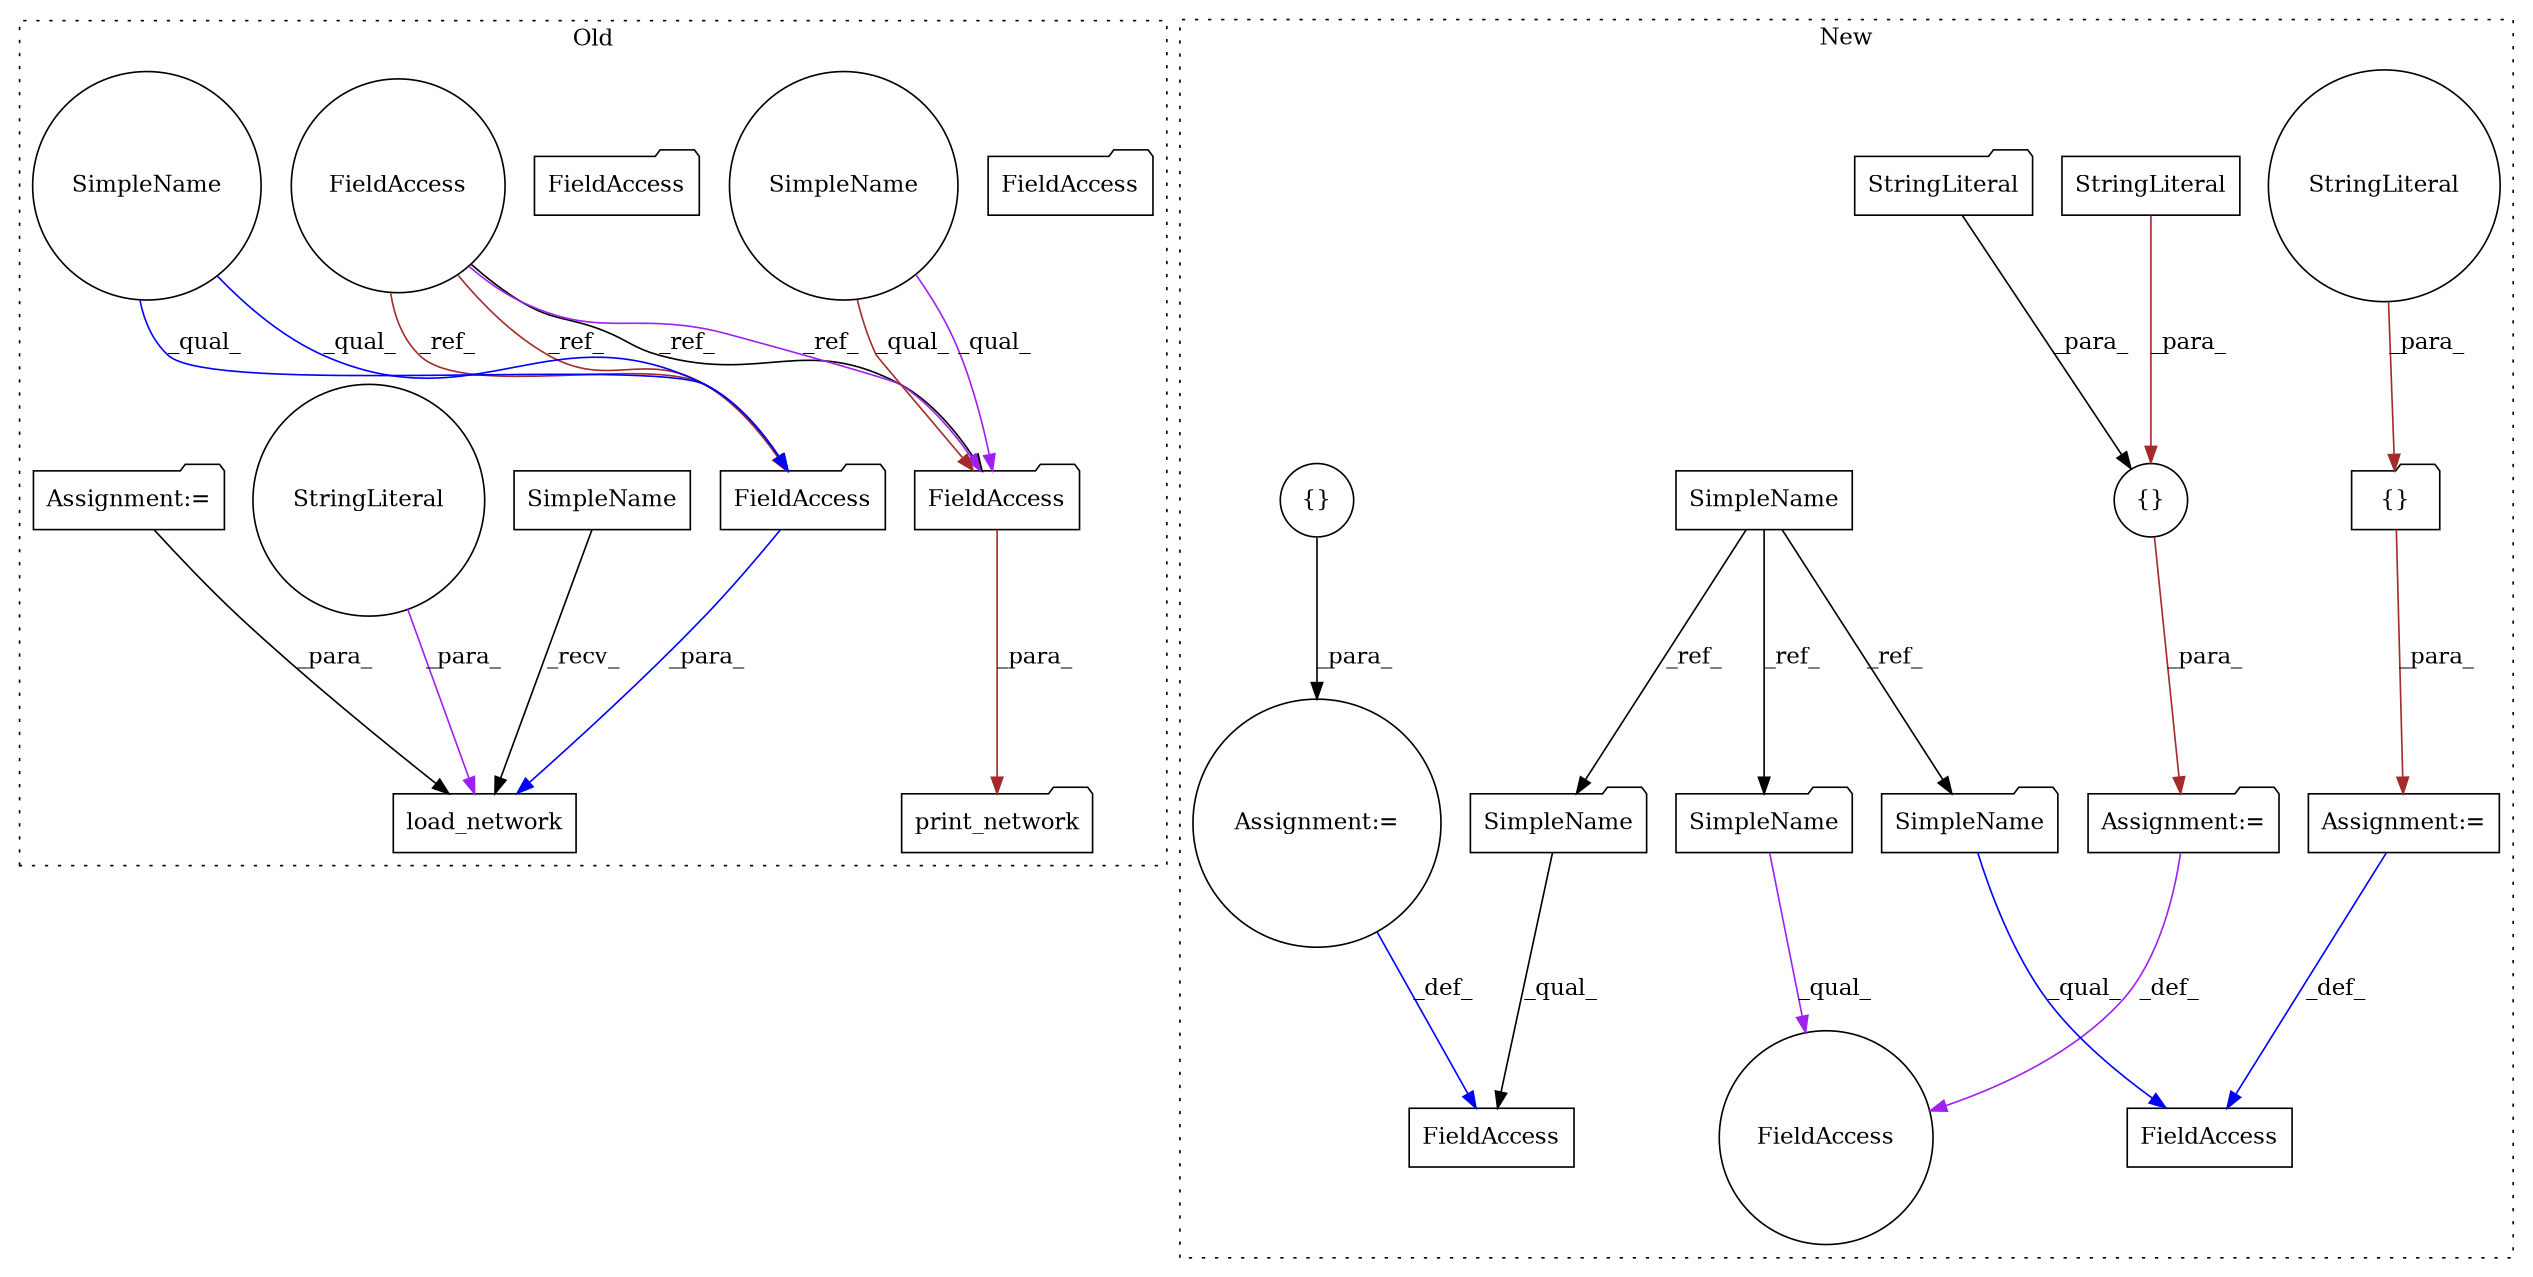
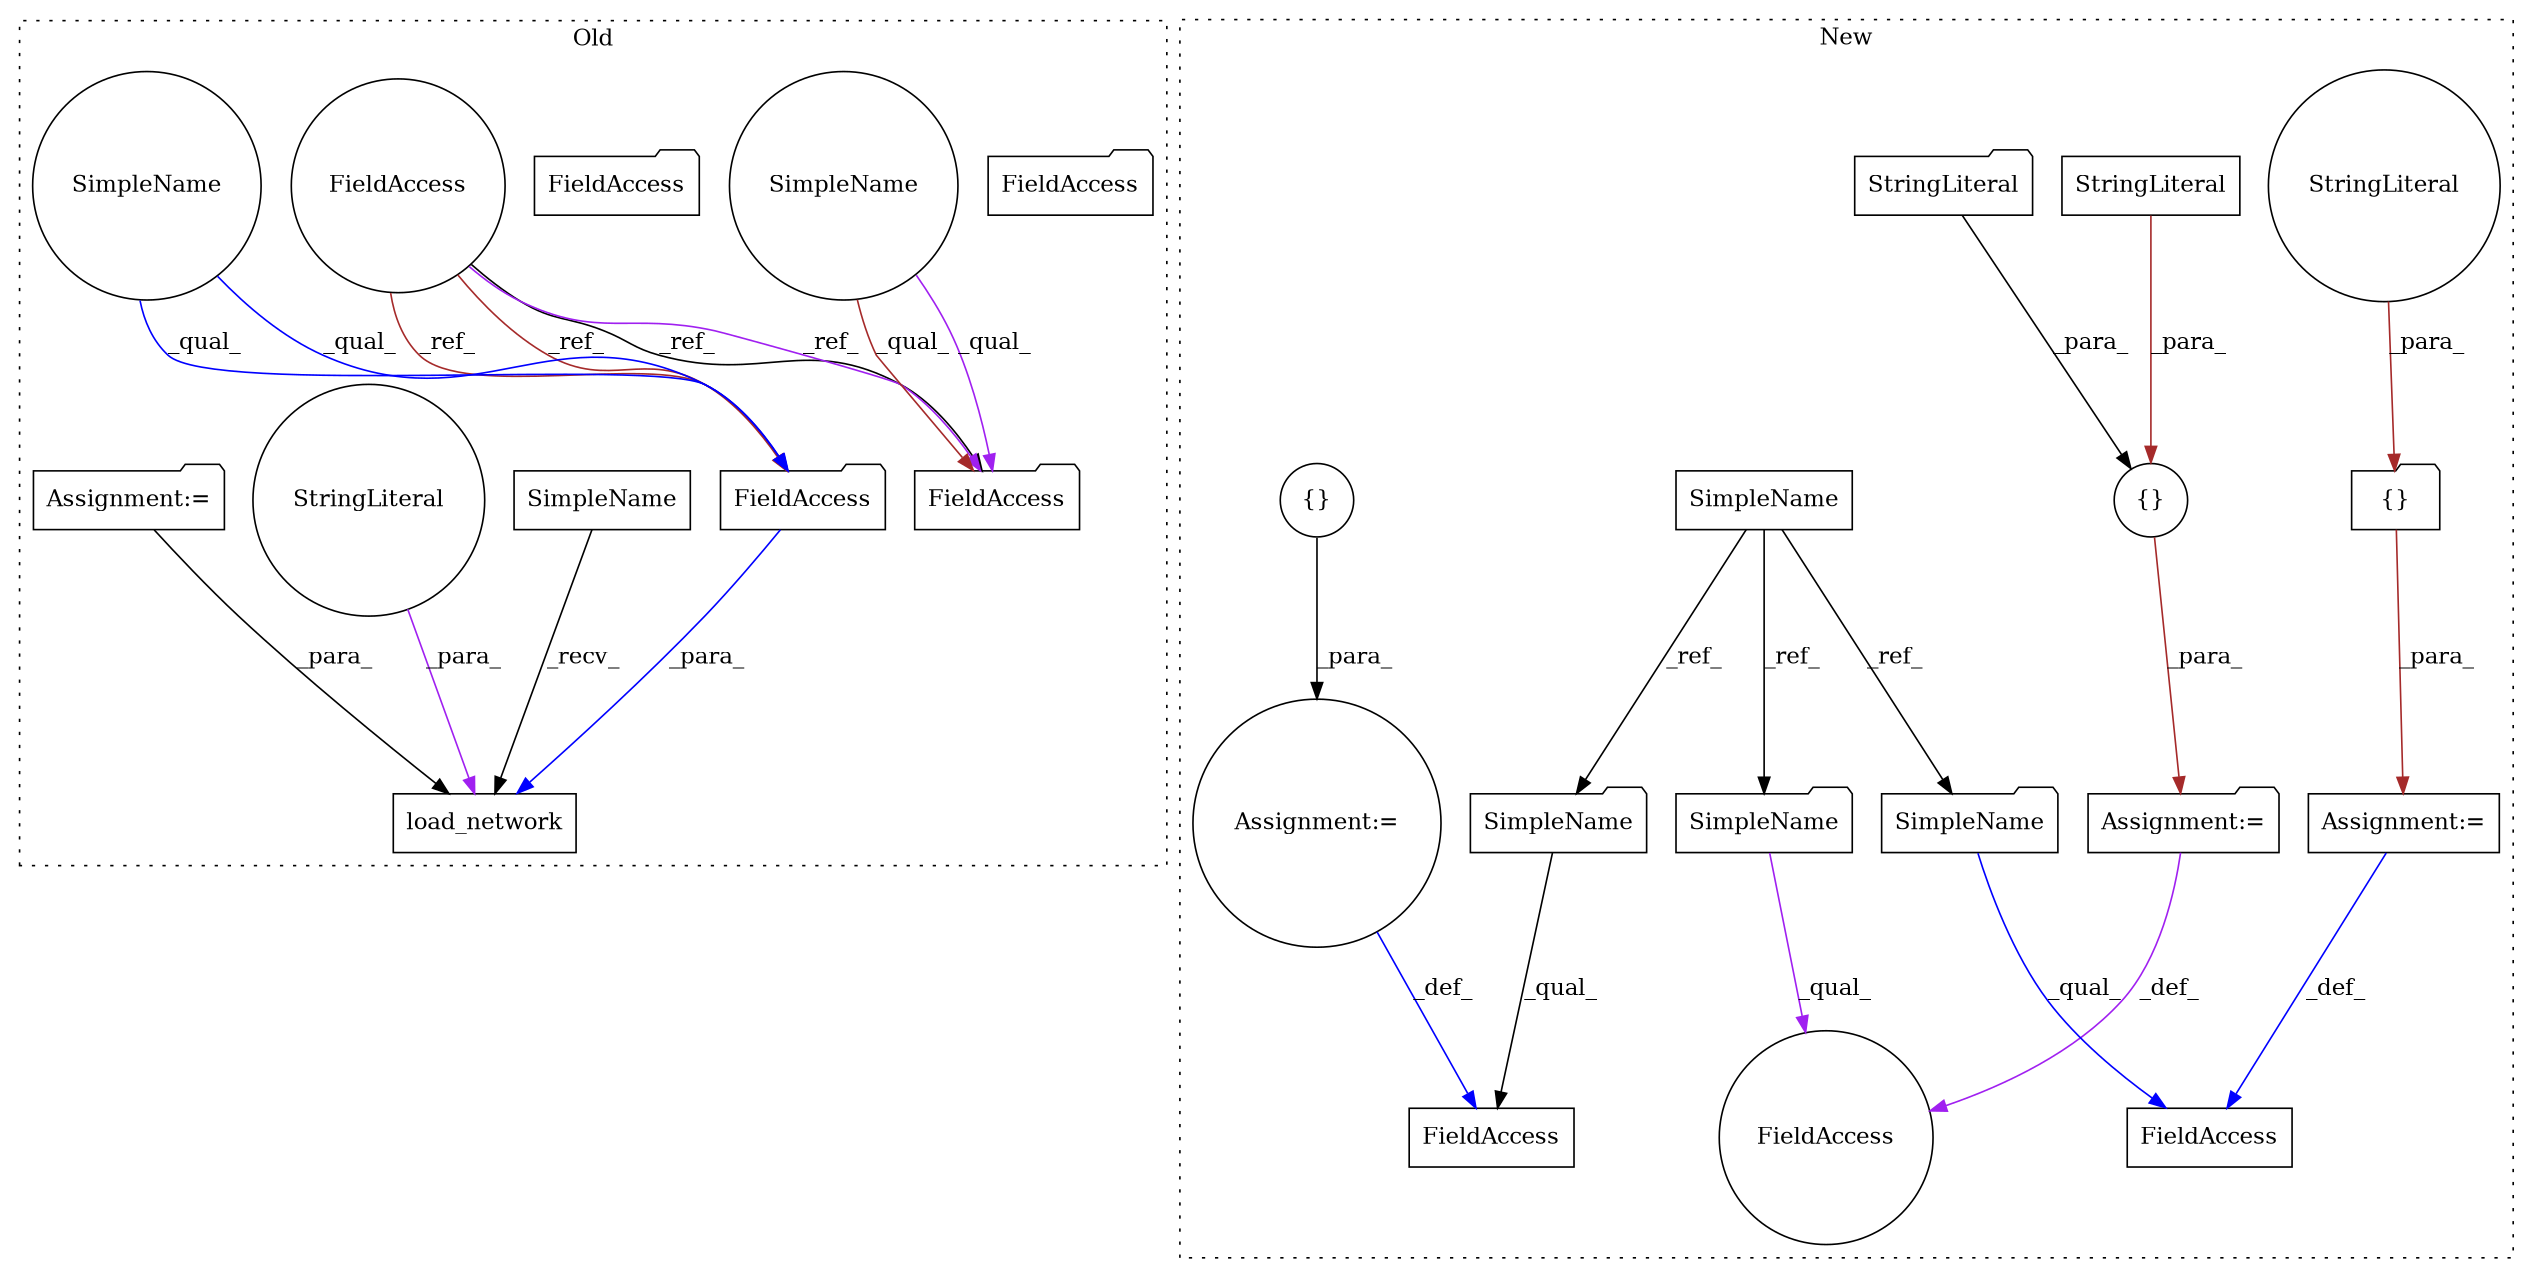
  digraph {
    node [a=22 l=4 s=1305 shape=folder]
    edge [color=black]
    n1 [a=32 l="13,1" label=load_network s="1292,1334" shape=box]
    n2 [l=11 label=FieldAccess]
    n3 [a=45 l=5 label=StringLiteral s=1317 shape=circle]
    n4 [l=11 label=FieldAccess s=654 shape=circle]
    n5 [l=11 label=FieldAccess s=2581]
-   n6 [a=32 l="14,1" label=print_network s="2567,2604"]
    n7 [a=7 l=1 label="Assignment:=" s=1207]
    n8 [l=11 label=FieldAccess]
    n9 [l=11 label=FieldAccess s=2581]
    n10 [a=42 label=SimpleName s=2581 shape=circle]
    n11 [a=42 label=SimpleName s=1287 shape=box]
    n12 [a=42 label=SimpleName shape=circle]
    n13 [a=4 l="1,1" label="{}" s="697,723" shape=circle]
    n14 [a=45 l=8 label=StringLiteral s=707 shape=box]
    n15 [a=45 l=7 label=StringLiteral s=716]
    n16 [l=17 label=FieldAccess s=872 shape=circle]
    n17 [a=7 l=1 label="Assignment:=" s=889]
    n18 [a=42 label=SimpleName s=292 shape=box]
    n19 [l=16 label=FieldAccess s=955 shape=box]
    n20 [a=4 l="1,1" label="{}" s="984,1008"]
    n21 [a=45 l=5 label=StringLiteral s=985 shape=circle]
    n22 [l=15 label=FieldAccess s=515 shape=box]
    n23 [a=4 l="1,1" label="{}" s="543,603" shape=circle]
    n24 [a=7 l=1 label="Assignment:=" s=530 shape=circle]
    n25 [a=7 l=1 label="Assignment:=" s=971 shape=box]
    n26 [a=42 label=SimpleName s=515]
    n27 [a=42 label=SimpleName s=872]
    n28 [a=42 label=SimpleName s=955]
    subgraph cluster_1 {
      label=Old
      style=dotted
      n1
      n2
      n3
      n4
      n5
-     n6
      n7
      n8
      n9
      n10
      n11
      n12
    }
    subgraph cluster_2 {
      label=New
      style=dotted
      n13
      n14
      n15
      n16
      n17
      n18
      n19
      n20
      n21
      n22
      n23
      n24
      n25
      n26
      n27
      n28
    }
    n3 -> n1 [label=_para_ color=purple]
    n4 -> n8 [label=_ref_ color=brown]
    n4 -> n8 [label=_ref_ color=brown]
    n4 -> n9 [label=_ref_]
    n4 -> n9 [label=_ref_ color=purple]
    n7 -> n1 [label=_para_]
    n8 -> n1 [label=_para_ color=blue]
-   n9 -> n6 [label=_para_ color=brown]
    n10 -> n9 [label=_qual_ color=brown]
    n10 -> n9 [label=_qual_ color=purple]
    n11 -> n1 [label=_recv_]
    n12 -> n8 [label=_qual_ color=blue]
    n12 -> n8 [label=_qual_ color=blue]
    n13 -> n17 [label=_para_ color=brown]
    n14 -> n13 [label=_para_ color=brown]
    n15 -> n13 [label=_para_]
    n17 -> n16 [label=_def_ color=purple]
    n18 -> n26 [label=_ref_]
    n18 -> n27 [label=_ref_]
    n18 -> n28 [label=_ref_]
    n20 -> n25 [label=_para_ color=brown]
    n21 -> n20 [label=_para_ color=brown]
    n23 -> n24 [label=_para_]
    n24 -> n22 [label=_def_ color=blue]
    n25 -> n19 [label=_def_ color=blue]
    n26 -> n22 [label=_qual_]
    n27 -> n16 [label=_qual_ color=purple]
    n28 -> n19 [label=_qual_ color=blue]
  }
